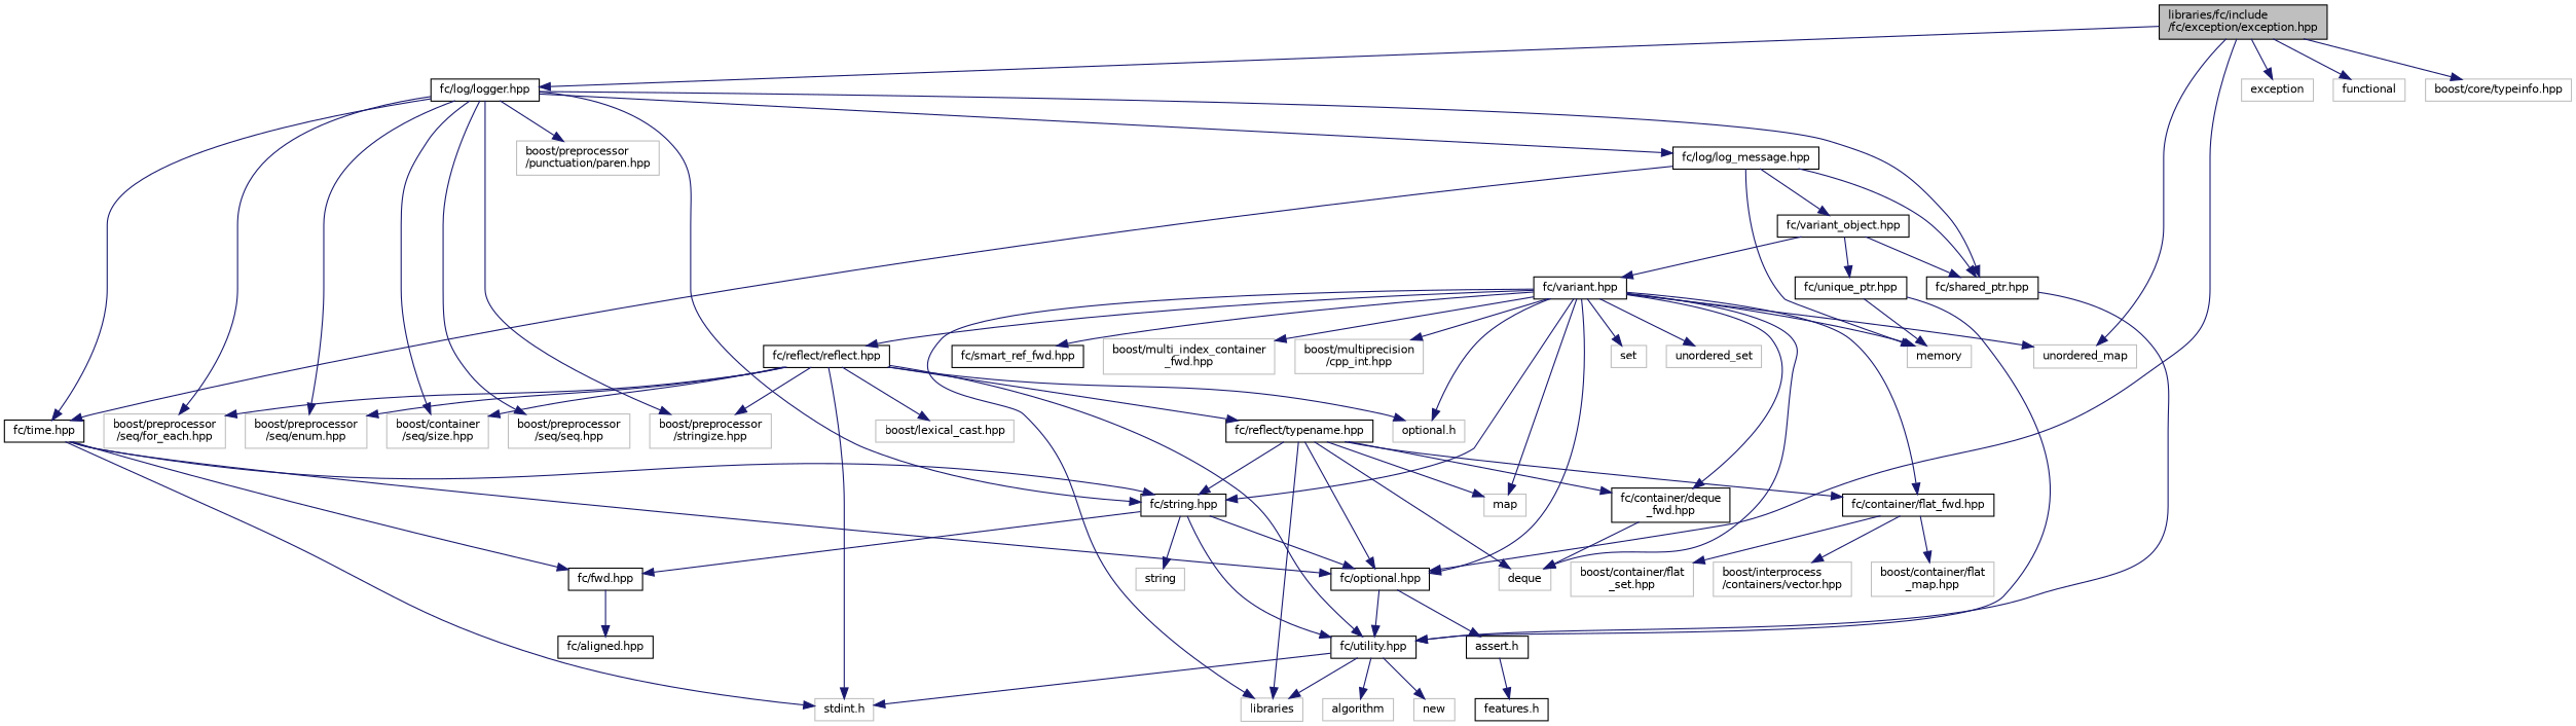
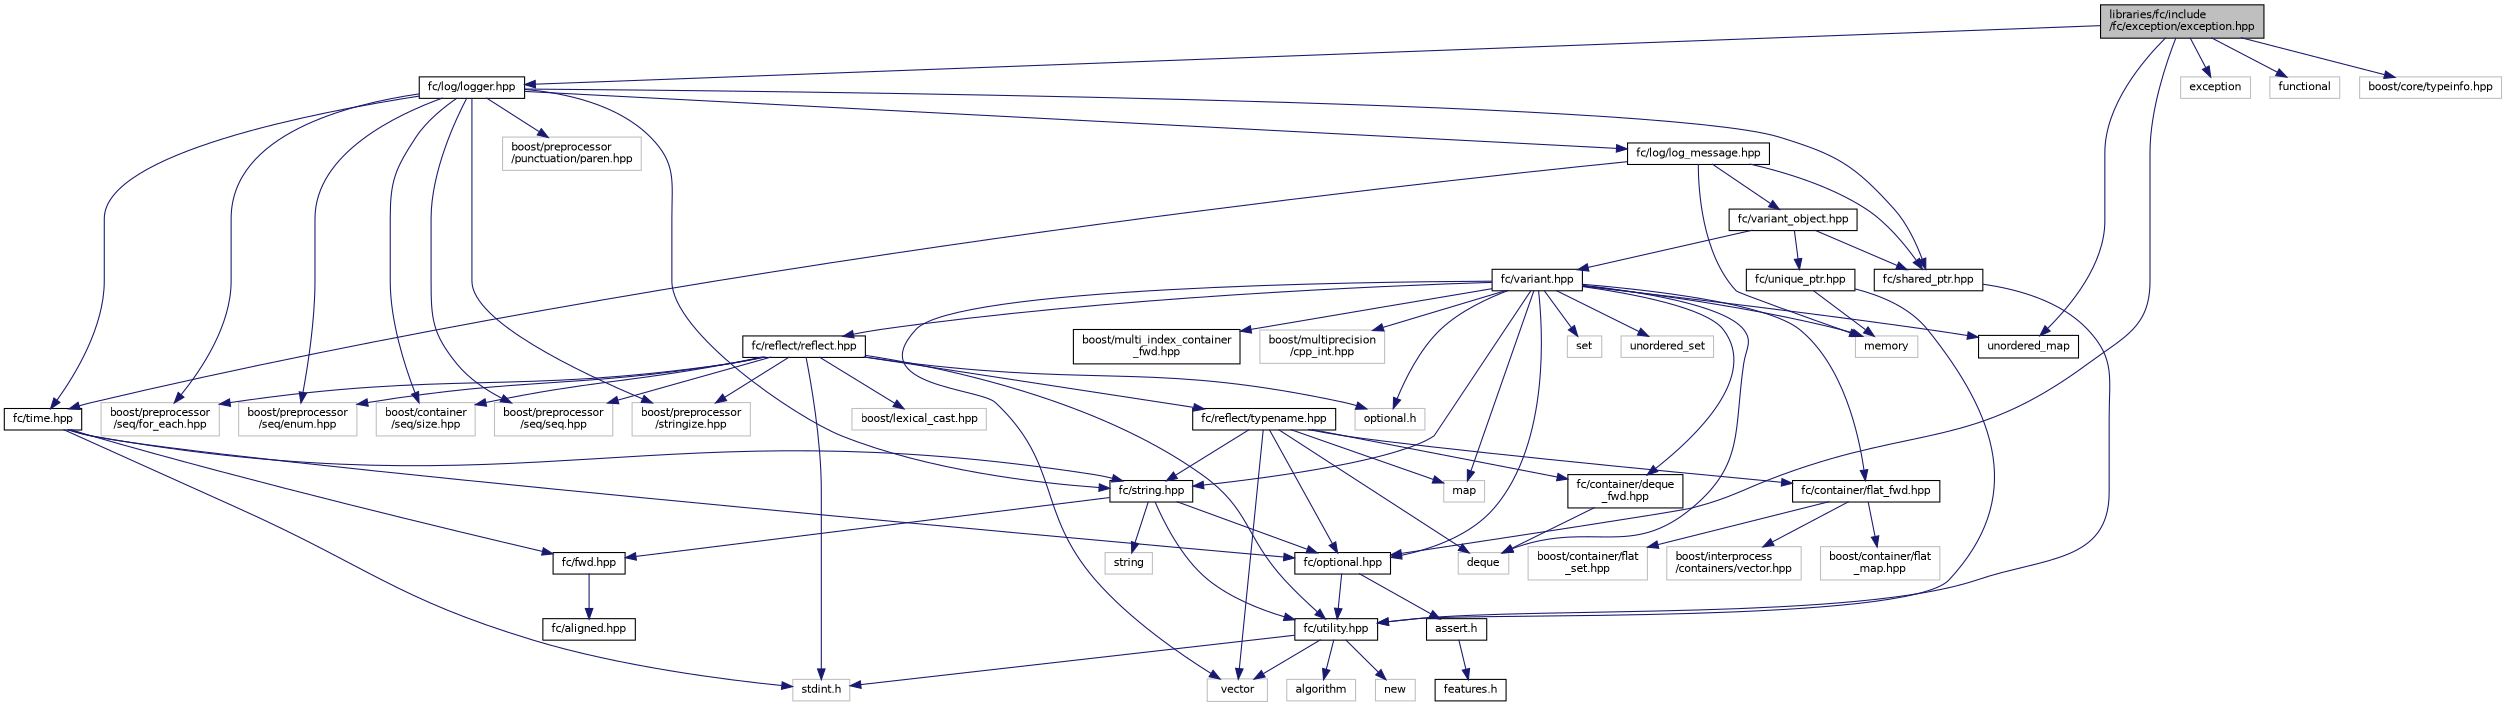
  digraph {
    node [color=grey75 fillcolor=white fontname=Helvetica fontsize=10 shape=record style=filled]
    edge [color=midnightblue fontname=Helvetica fontsize=10 labelfontname=Helvetica labelfontsize=10 style=solid]
    n1 [color=black fillcolor=grey75 fontcolor=black height=0.2 label="libraries/fc/include\l/fc/exception/exception.hpp" width=0.4]
    n2 [color=black height=0.2 label="fc/log/logger.hpp" width=0.4]
    n3 [color=black height=0.2 label="fc/optional.hpp" width=0.4]
-   n4 [height=0.2 label=unordered_map width=0.4]
+   n4 [color=black height=0.2 label=unordered_map width=0.4]
    n5 [height=0.2 label=exception width=0.4]
    n6 [height=0.2 label=functional width=0.4]
    n7 [height=0.2 label="boost/core/typeinfo.hpp" width=0.4]
    n8 [color=black height=0.2 label="fc/string.hpp" width=0.4]
    n9 [color=black height=0.2 label="fc/time.hpp" width=0.4]
    n10 [height=0.2 label="boost/preprocessor\l/seq/for_each.hpp" width=0.4]
    n11 [height=0.2 label="boost/preprocessor\l/seq/enum.hpp" width=0.4]
    n12 [height=0.2 label="boost/container\l/seq/size.hpp" width=0.4]
    n13 [height=0.2 label="boost/preprocessor\l/seq/seq.hpp" width=0.4]
    n14 [height=0.2 label="boost/preprocessor\l/stringize.hpp" width=0.4]
    n15 [color=black height=0.2 label="fc/shared_ptr.hpp" width=0.4]
    n16 [color=black height=0.2 label="fc/log/log_message.hpp" width=0.4]
    n17 [height=0.2 label="boost/preprocessor\l/punctuation/paren.hpp" width=0.4]
    n18 [color=black height=0.2 label="fc/utility.hpp" width=0.4]
    n19 [color=black height=0.2 label="assert.h" width=0.4]
    n20 [color=black height=0.2 label="fc/fwd.hpp" width=0.4]
    n21 [height=0.2 label=string width=0.4]
    n22 [height=0.2 label="stdint.h" width=0.4]
    n23 [color=black height=0.2 label="fc/variant_object.hpp" width=0.4]
    n24 [height=0.2 label=memory width=0.4]
    n25 [height=0.2 label=algorithm width=0.4]
    n26 [height=0.2 label=new width=0.4]
-   n27 [height=0.2 label=libraries width=0.4]
+   n27 [height=0.2 label=vector width=0.4]
    n28 [color=black height=0.2 label="fc/aligned.hpp" width=0.4]
    n29 [color=black height=0.2 label="features.h" width=0.4]
    n30 [color=black height=0.2 label="fc/reflect/reflect.hpp" width=0.4]
    n31 [height=0.2 label="boost/lexical_cast.hpp" width=0.4]
    n32 [height=0.2 label="optional.h" width=0.4]
    n33 [color=black height=0.2 label="fc/reflect/typename.hpp" width=0.4]
    n34 [height=0.2 label=deque width=0.4]
    n35 [height=0.2 label=map width=0.4]
    n36 [color=black height=0.2 label="fc/container/flat_fwd.hpp" width=0.4]
    n37 [color=black height=0.2 label="fc/container/deque\l_fwd.hpp" width=0.4]
    n38 [height=0.2 label="boost/container/flat\l_map.hpp" width=0.4]
    n39 [height=0.2 label="boost/container/flat\l_set.hpp" width=0.4]
    n40 [height=0.2 label="boost/interprocess\l/containers/vector.hpp" width=0.4]
    n41 [color=black height=0.2 label="fc/variant.hpp" width=0.4]
    n42 [color=black height=0.2 label="fc/unique_ptr.hpp" width=0.4]
    n43 [height=0.2 label=set width=0.4]
    n44 [height=0.2 label=unordered_set width=0.4]
-   n45 [color=black height=0.2 label="fc/smart_ref_fwd.hpp" width=0.4]
-   n46 [height=0.2 label="boost/multi_index_container\l_fwd.hpp" width=0.4]
+   n46 [color=black height=0.2 label="boost/multi_index_container\l_fwd.hpp" width=0.4]
    n47 [height=0.2 label="boost/multiprecision\l/cpp_int.hpp" width=0.4]
    n1 -> n2
    n1 -> n3
    n1 -> n4
    n1 -> n5
    n1 -> n6
    n1 -> n7
    n2 -> n8
    n2 -> n9
    n2 -> n10
    n2 -> n11
    n2 -> n12
    n2 -> n13
    n2 -> n14
    n2 -> n15
    n2 -> n16
    n2 -> n17
    n3 -> n18
    n3 -> n19
    n8 -> n3
    n8 -> n18
    n8 -> n20
    n8 -> n21
    n9 -> n3
    n9 -> n8
    n9 -> n20
    n9 -> n22
    n15 -> n18
    n16 -> n9
    n16 -> n15
    n16 -> n23
    n16 -> n24
    n18 -> n22
    n18 -> n25
    n18 -> n26
    n18 -> n27
    n19 -> n29
    n20 -> n28
    n23 -> n15
    n23 -> n41
    n23 -> n42
    n30 -> n10
    n30 -> n11
    n30 -> n12
+   n30 -> n13
    n30 -> n14
    n30 -> n18
    n30 -> n22
    n30 -> n31
    n30 -> n32
    n30 -> n33
    n33 -> n3
    n33 -> n8
    n33 -> n27
    n33 -> n34
    n33 -> n35
    n33 -> n36
    n33 -> n37
    n36 -> n38
    n36 -> n39
    n36 -> n40
    n37 -> n34
    n41 -> n3
    n41 -> n4
    n41 -> n8
    n41 -> n24
    n41 -> n27
    n41 -> n30
    n41 -> n32
    n41 -> n34
    n41 -> n35
    n41 -> n36
    n41 -> n37
    n41 -> n43
    n41 -> n44
-   n41 -> n45
    n41 -> n46
    n41 -> n47
    n42 -> n18
    n42 -> n24
  }
